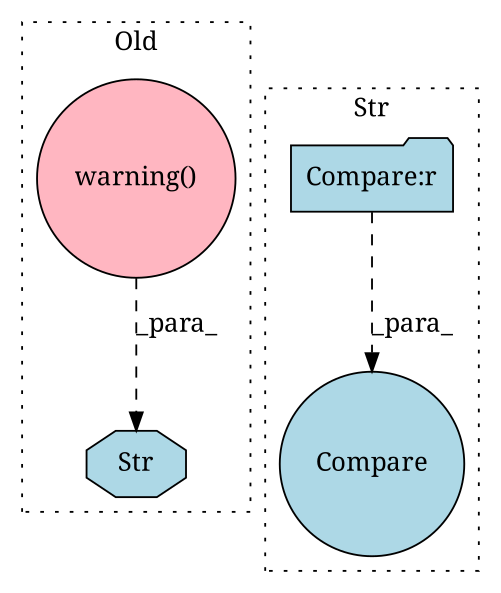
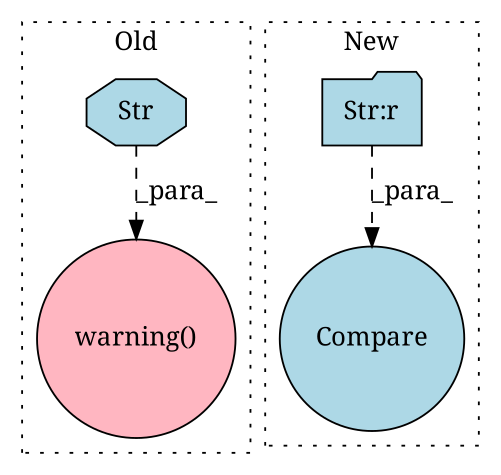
  digraph {
    fontname="Noto Serif"
    node [fillcolor=lightblue fontname="Noto Serif" s=11333 shape=circle style=filled]
    edge [fontname="Noto Serif" style=dashed]
    n1 [a=75 fillcolor=lightpink l="16,1" label="warning()" s="12255,12315"]
    n2 [a=66 l=44 label=Str s=12271 shape=octagon]
    n3 [a=72 l=49 label=Compare]
-   n4 [a=40 l=20 label="Compare:r" shape=folder]
+   n4 [a=40 l=20 label="Str:r" shape=folder]
    subgraph cluster_1 {
      label=Old
      style=dotted
      n1
      n2
    }
    subgraph cluster_2 {
-     label=Str
+     label=New
      style=dotted
      n3
      n4
    }
-   n1 -> n2 [label=_para_]
+   n2 -> n1 [label=_para_]
    n4 -> n3 [label=_para_]
  }
